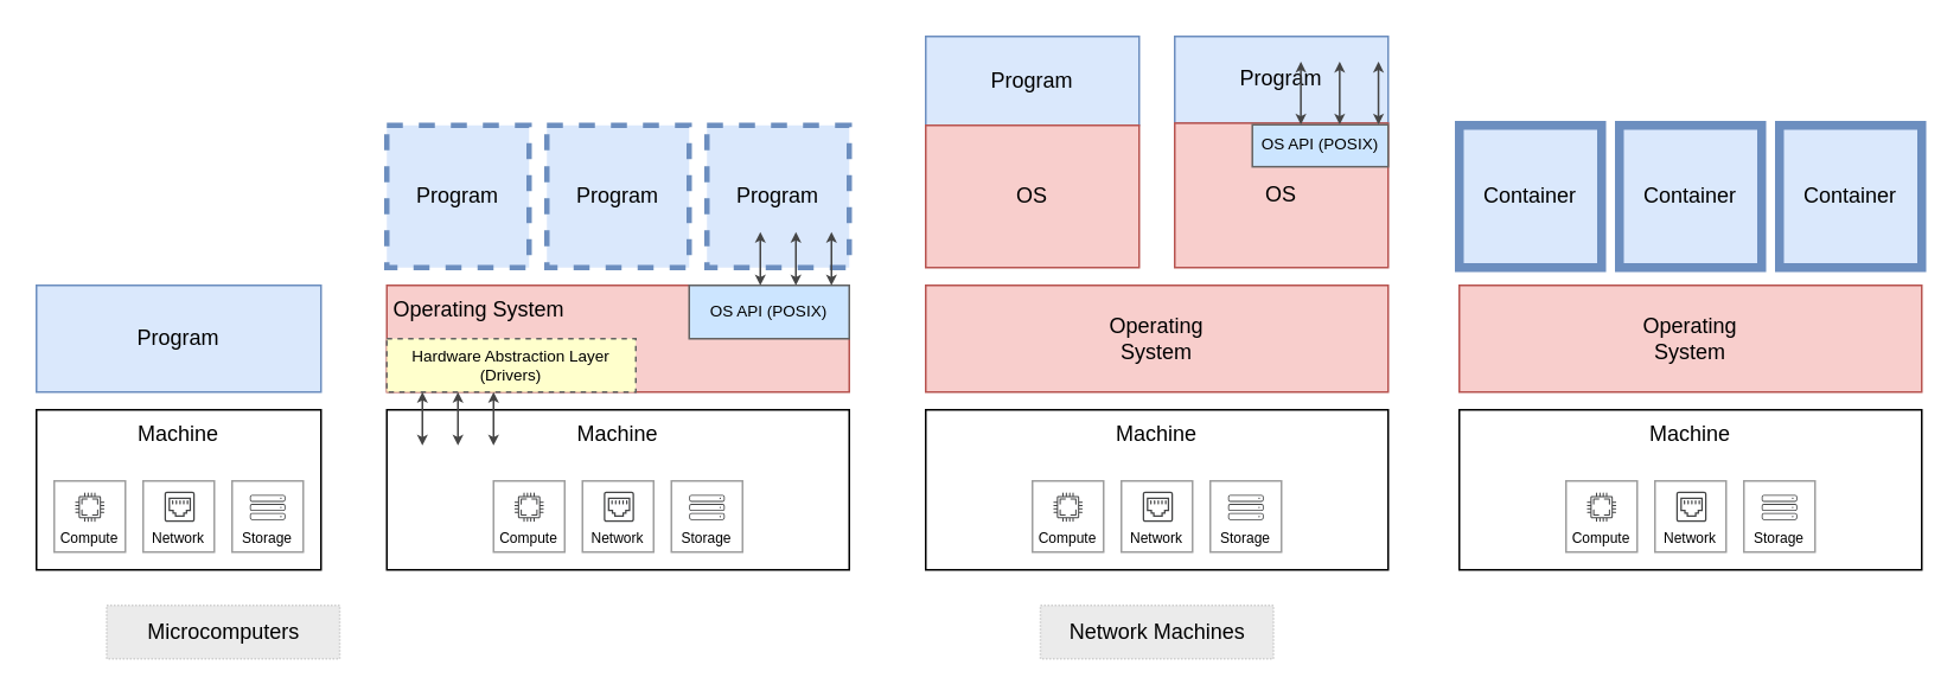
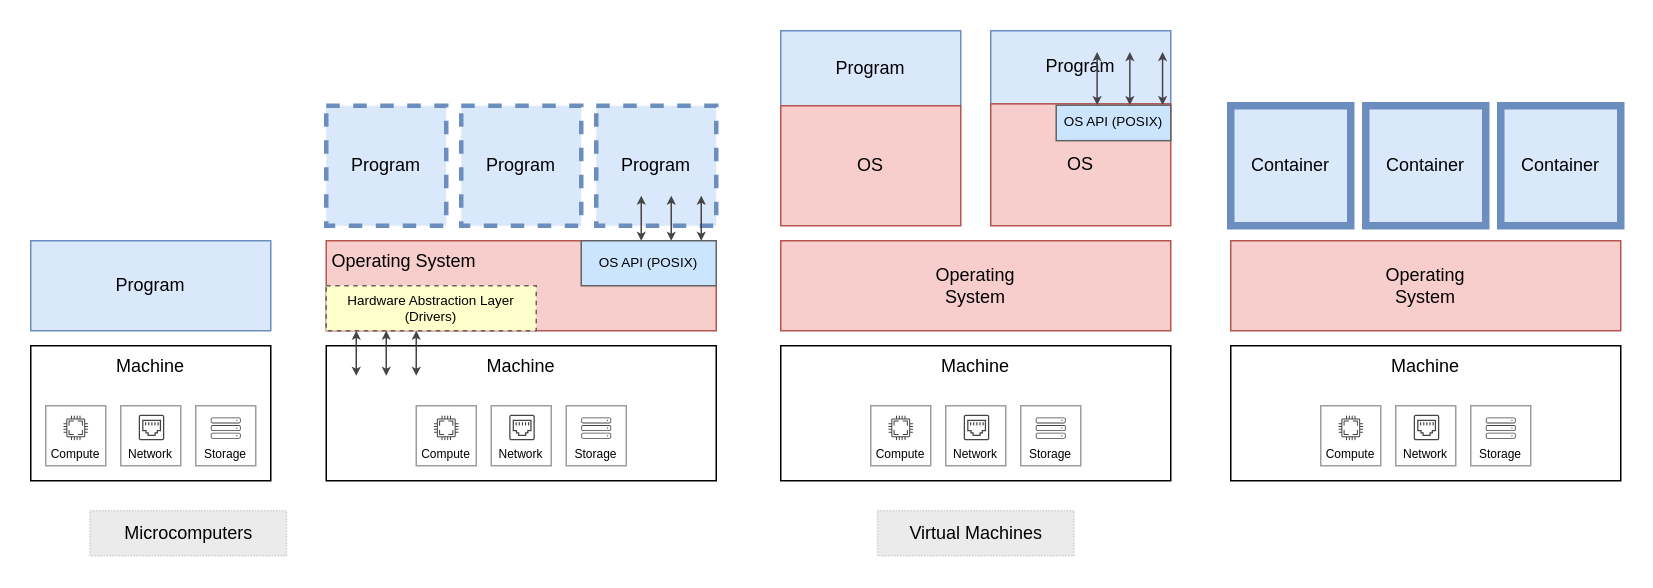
  <mxCell id="0" />
  <mxCell id="1" parent="0" />
  <mxCell id="2" value="Machine" style="rounded=0;whiteSpace=wrap;html=1;verticalAlign=top;" vertex="1" parent="1"><mxGeometry x="20" y="230" width="160" height="90" as="geometry" /></mxCell>
  <mxCell id="3" value="Program" style="rounded=0;whiteSpace=wrap;html=1;fillColor=#dae8fc;strokeColor=#6c8ebf;" vertex="1" parent="1"><mxGeometry x="20" y="160" width="160" height="60" as="geometry" /></mxCell>
  <mxCell id="4" value="Machine" style="rounded=0;whiteSpace=wrap;html=1;verticalAlign=top;" vertex="1" parent="1"><mxGeometry x="217" y="230" width="260" height="90" as="geometry" /></mxCell>
  <mxCell id="5" value="Operating System" style="rounded=0;whiteSpace=wrap;html=1;verticalAlign=top;align=left;spacingLeft=2;fillColor=#f8cecc;strokeColor=#b85450;" vertex="1" parent="1"><mxGeometry x="217" y="160" width="260" height="60" as="geometry" /></mxCell>
  <mxCell id="6" value="Program" style="rounded=0;whiteSpace=wrap;html=1;dashed=1;strokeColor=#6c8ebf;strokeWidth=3;fillColor=#dae8fc;" vertex="1" parent="1"><mxGeometry x="217" y="70" width="80" height="80" as="geometry" /></mxCell>
  <mxCell id="7" value="Operating&lt;br&gt;System" style="rounded=0;whiteSpace=wrap;html=1;fillColor=#f8cecc;strokeColor=#b85450;" vertex="1" parent="1"><mxGeometry x="520" y="160" width="260" height="60" as="geometry" /></mxCell>
  <mxCell id="8" value="Operating&lt;br&gt;System" style="rounded=0;whiteSpace=wrap;html=1;fillColor=#f8cecc;strokeColor=#b85450;" vertex="1" parent="1"><mxGeometry x="820" y="160" width="260" height="60" as="geometry" /></mxCell>
  <mxCell id="9" value="Container" style="rounded=0;whiteSpace=wrap;html=1;strokeWidth=5;strokeColor=#6c8ebf;fillColor=#dae8fc;" vertex="1" parent="1"><mxGeometry x="820" y="70" width="80" height="80" as="geometry" /></mxCell>
  <mxCell id="10" value="Container" style="rounded=0;whiteSpace=wrap;html=1;strokeWidth=5;strokeColor=#6c8ebf;fillColor=#dae8fc;" vertex="1" parent="1"><mxGeometry x="910" y="70" width="80" height="80" as="geometry" /></mxCell>
  <mxCell id="11" value="Container" style="rounded=0;whiteSpace=wrap;html=1;strokeWidth=5;strokeColor=#6c8ebf;fillColor=#dae8fc;" vertex="1" parent="1"><mxGeometry x="1000" y="70" width="80" height="80" as="geometry" /></mxCell>
  <mxCell id="12" value="Program" style="rounded=0;whiteSpace=wrap;html=1;dashed=1;strokeColor=#6c8ebf;strokeWidth=3;fillColor=#dae8fc;" vertex="1" parent="1"><mxGeometry x="307" y="70" width="80" height="80" as="geometry" /></mxCell>
  <mxCell id="13" value="Program" style="rounded=0;whiteSpace=wrap;html=1;dashed=1;strokeColor=#6c8ebf;strokeWidth=3;fillColor=#dae8fc;" vertex="1" parent="1"><mxGeometry x="397" y="70" width="80" height="80" as="geometry" /></mxCell>
  <mxCell id="14" value="" style="group;fontSize=8;strokeColor=default;strokeWidth=0;" vertex="1" connectable="0" parent="1"><mxGeometry x="30" y="270" width="40" height="40" as="geometry" /></mxCell>
  <mxCell id="15" value="&lt;font style=&quot;font-size: 8px;&quot;&gt;Compute&lt;/font&gt;" style="whiteSpace=wrap;html=1;aspect=fixed;verticalAlign=bottom;strokeColor=#9E9E9E;" vertex="1" parent="14"><mxGeometry width="40" height="40" as="geometry" /></mxCell>
  <mxCell id="16" value="" style="sketch=0;pointerEvents=1;shadow=0;dashed=0;html=1;strokeColor=none;fillColor=#434445;aspect=fixed;labelPosition=center;verticalLabelPosition=bottom;verticalAlign=top;align=center;outlineConnect=0;shape=mxgraph.vvd.cpu;" vertex="1" parent="14"><mxGeometry x="11.75" y="6.5" width="16.5" height="16.5" as="geometry" /></mxCell>
  <mxCell id="17" value="" style="group;fontSize=8;strokeColor=default;strokeWidth=0;" vertex="1" connectable="0" parent="1"><mxGeometry x="80" y="270" width="40" height="40" as="geometry" /></mxCell>
  <mxCell id="18" value="&lt;font style=&quot;font-size: 8px;&quot;&gt;Network&lt;/font&gt;" style="whiteSpace=wrap;html=1;aspect=fixed;verticalAlign=bottom;strokeColor=#9E9E9E;" vertex="1" parent="17"><mxGeometry width="40" height="40" as="geometry" /></mxCell>
  <mxCell id="19" value="" style="sketch=0;pointerEvents=1;shadow=0;dashed=0;html=1;strokeColor=none;fillColor=#434445;aspect=fixed;labelPosition=center;verticalLabelPosition=bottom;verticalAlign=top;align=center;outlineConnect=0;shape=mxgraph.vvd.ethernet_port;" vertex="1" parent="17"><mxGeometry x="12" y="6" width="17" height="17" as="geometry" /></mxCell>
  <mxCell id="20" value="" style="group;fontSize=8;strokeColor=default;strokeWidth=0;" vertex="1" connectable="0" parent="1"><mxGeometry x="130" y="270" width="40" height="40" as="geometry" /></mxCell>
  <mxCell id="21" value="&lt;font style=&quot;font-size: 8px;&quot;&gt;Storage&lt;/font&gt;" style="whiteSpace=wrap;html=1;aspect=fixed;verticalAlign=bottom;strokeColor=#9E9E9E;" vertex="1" parent="20"><mxGeometry width="40" height="40" as="geometry" /></mxCell>
  <mxCell id="22" value="" style="sketch=0;pointerEvents=1;shadow=0;dashed=0;html=1;strokeColor=none;fillColor=#434445;aspect=fixed;labelPosition=center;verticalLabelPosition=bottom;verticalAlign=top;align=center;outlineConnect=0;shape=mxgraph.vvd.physical_storage;" vertex="1" parent="20"><mxGeometry x="10" y="7.8" width="20" height="14.2" as="geometry" /></mxCell>
  <mxCell id="23" value="" style="group;fontSize=8;strokeColor=default;strokeWidth=0;" vertex="1" connectable="0" parent="1"><mxGeometry x="277" y="270" width="40" height="40" as="geometry" /></mxCell>
  <mxCell id="24" value="&lt;font style=&quot;font-size: 8px;&quot;&gt;Compute&lt;/font&gt;" style="whiteSpace=wrap;html=1;aspect=fixed;verticalAlign=bottom;strokeColor=#9E9E9E;" vertex="1" parent="23"><mxGeometry width="40" height="40" as="geometry" /></mxCell>
  <mxCell id="25" value="" style="sketch=0;pointerEvents=1;shadow=0;dashed=0;html=1;strokeColor=none;fillColor=#434445;aspect=fixed;labelPosition=center;verticalLabelPosition=bottom;verticalAlign=top;align=center;outlineConnect=0;shape=mxgraph.vvd.cpu;" vertex="1" parent="23"><mxGeometry x="11.75" y="6.5" width="16.5" height="16.5" as="geometry" /></mxCell>
  <mxCell id="26" value="" style="group;fontSize=8;strokeColor=default;strokeWidth=0;" vertex="1" connectable="0" parent="1"><mxGeometry x="327" y="270" width="40" height="40" as="geometry" /></mxCell>
  <mxCell id="27" value="&lt;font style=&quot;font-size: 8px;&quot;&gt;Network&lt;/font&gt;" style="whiteSpace=wrap;html=1;aspect=fixed;verticalAlign=bottom;strokeColor=#9E9E9E;" vertex="1" parent="26"><mxGeometry width="40" height="40" as="geometry" /></mxCell>
  <mxCell id="28" value="" style="sketch=0;pointerEvents=1;shadow=0;dashed=0;html=1;strokeColor=none;fillColor=#434445;aspect=fixed;labelPosition=center;verticalLabelPosition=bottom;verticalAlign=top;align=center;outlineConnect=0;shape=mxgraph.vvd.ethernet_port;" vertex="1" parent="26"><mxGeometry x="12" y="6" width="17" height="17" as="geometry" /></mxCell>
  <mxCell id="29" value="" style="group;fontSize=8;strokeColor=default;strokeWidth=0;" vertex="1" connectable="0" parent="1"><mxGeometry x="377" y="270" width="40" height="40" as="geometry" /></mxCell>
  <mxCell id="30" value="&lt;font style=&quot;font-size: 8px;&quot;&gt;Storage&lt;/font&gt;" style="whiteSpace=wrap;html=1;aspect=fixed;verticalAlign=bottom;strokeColor=#9E9E9E;" vertex="1" parent="29"><mxGeometry width="40" height="40" as="geometry" /></mxCell>
  <mxCell id="31" value="" style="sketch=0;pointerEvents=1;shadow=0;dashed=0;html=1;strokeColor=none;fillColor=#434445;aspect=fixed;labelPosition=center;verticalLabelPosition=bottom;verticalAlign=top;align=center;outlineConnect=0;shape=mxgraph.vvd.physical_storage;" vertex="1" parent="29"><mxGeometry x="10" y="7.8" width="20" height="14.2" as="geometry" /></mxCell>
  <mxCell id="32" value="" style="group" vertex="1" connectable="0" parent="1"><mxGeometry x="190" y="180" width="210" height="70" as="geometry" /></mxCell>
  <mxCell id="33" value="Hardware Abstraction Layer&lt;br style=&quot;font-size: 9px;&quot;&gt;(Drivers)" style="rounded=0;whiteSpace=wrap;html=1;fontSize=9;strokeColor=#636363;fillColor=#FFFFCC;dashed=1;" vertex="1" parent="32"><mxGeometry x="27" y="10" width="140" height="30" as="geometry" /></mxCell>
  <mxCell id="34" value="" style="endArrow=classic;html=1;rounded=0;endWidth=21.556;startArrow=classic;startFill=1;strokeColor=#454545;startSize=3;endSize=3;" edge="1" parent="32"><mxGeometry width="50" height="50" relative="1" as="geometry"><mxPoint x="47" y="40" as="sourcePoint" /><mxPoint x="47" y="70" as="targetPoint" /></mxGeometry></mxCell>
  <mxCell id="35" value="" style="endArrow=classic;html=1;rounded=0;endWidth=21.556;startArrow=classic;startFill=1;strokeColor=#454545;startSize=3;endSize=3;" edge="1" parent="32"><mxGeometry width="50" height="50" relative="1" as="geometry"><mxPoint x="67.0" y="40" as="sourcePoint" /><mxPoint x="67.0" y="70" as="targetPoint" /></mxGeometry></mxCell>
  <mxCell id="36" value="" style="endArrow=classic;html=1;rounded=0;endWidth=21.556;startArrow=classic;startFill=1;strokeColor=#454545;startSize=3;endSize=3;" edge="1" parent="32"><mxGeometry width="50" height="50" relative="1" as="geometry"><mxPoint x="87" y="40" as="sourcePoint" /><mxPoint x="87" y="70" as="targetPoint" /></mxGeometry></mxCell>
  <mxCell id="37" value="" style="group" vertex="1" connectable="0" parent="1"><mxGeometry x="387" y="130" width="90" height="60" as="geometry" /></mxCell>
  <mxCell id="38" value="OS API (POSIX)" style="rounded=0;whiteSpace=wrap;html=1;fontSize=9;strokeColor=#636363;fillColor=#CCE5FF;container=0;" vertex="1" parent="37"><mxGeometry y="30" width="90" height="30" as="geometry" /></mxCell>
  <mxCell id="39" value="" style="endArrow=classic;html=1;rounded=0;endWidth=21.556;startArrow=classic;startFill=1;strokeColor=#454545;startSize=3;endSize=3;" edge="1" parent="37"><mxGeometry width="50" height="50" relative="1" as="geometry"><mxPoint x="40" as="sourcePoint" /><mxPoint x="40" y="30" as="targetPoint" /></mxGeometry></mxCell>
  <mxCell id="40" value="" style="endArrow=classic;html=1;rounded=0;endWidth=21.556;startArrow=classic;startFill=1;strokeColor=#454545;startSize=3;endSize=3;" edge="1" parent="37"><mxGeometry width="50" height="50" relative="1" as="geometry"><mxPoint x="60" as="sourcePoint" /><mxPoint x="60" y="30" as="targetPoint" /></mxGeometry></mxCell>
  <mxCell id="41" value="" style="endArrow=classic;html=1;rounded=0;endWidth=21.556;startArrow=classic;startFill=1;strokeColor=#454545;startSize=3;endSize=3;" edge="1" parent="37"><mxGeometry width="50" height="50" relative="1" as="geometry"><mxPoint x="80" as="sourcePoint" /><mxPoint x="80" y="30" as="targetPoint" /></mxGeometry></mxCell>
  <mxCell id="42" value="Machine" style="rounded=0;whiteSpace=wrap;html=1;verticalAlign=top;" vertex="1" parent="1"><mxGeometry x="520" y="230" width="260" height="90" as="geometry" /></mxCell>
  <mxCell id="43" value="" style="group;fontSize=8;strokeColor=default;strokeWidth=0;" vertex="1" connectable="0" parent="1"><mxGeometry x="580" y="270" width="40" height="40" as="geometry" /></mxCell>
  <mxCell id="44" value="&lt;font style=&quot;font-size: 8px;&quot;&gt;Compute&lt;/font&gt;" style="whiteSpace=wrap;html=1;aspect=fixed;verticalAlign=bottom;strokeColor=#9E9E9E;" vertex="1" parent="43"><mxGeometry width="40" height="40" as="geometry" /></mxCell>
  <mxCell id="45" value="" style="sketch=0;pointerEvents=1;shadow=0;dashed=0;html=1;strokeColor=none;fillColor=#434445;aspect=fixed;labelPosition=center;verticalLabelPosition=bottom;verticalAlign=top;align=center;outlineConnect=0;shape=mxgraph.vvd.cpu;" vertex="1" parent="43"><mxGeometry x="11.75" y="6.5" width="16.5" height="16.5" as="geometry" /></mxCell>
  <mxCell id="46" value="" style="group;fontSize=8;strokeColor=default;strokeWidth=0;" vertex="1" connectable="0" parent="1"><mxGeometry x="630" y="270" width="40" height="40" as="geometry" /></mxCell>
  <mxCell id="47" value="&lt;font style=&quot;font-size: 8px;&quot;&gt;Network&lt;/font&gt;" style="whiteSpace=wrap;html=1;aspect=fixed;verticalAlign=bottom;strokeColor=#9E9E9E;" vertex="1" parent="46"><mxGeometry width="40" height="40" as="geometry" /></mxCell>
  <mxCell id="48" value="" style="sketch=0;pointerEvents=1;shadow=0;dashed=0;html=1;strokeColor=none;fillColor=#434445;aspect=fixed;labelPosition=center;verticalLabelPosition=bottom;verticalAlign=top;align=center;outlineConnect=0;shape=mxgraph.vvd.ethernet_port;" vertex="1" parent="46"><mxGeometry x="12" y="6" width="17" height="17" as="geometry" /></mxCell>
  <mxCell id="49" value="" style="group;fontSize=8;strokeColor=default;strokeWidth=0;" vertex="1" connectable="0" parent="1"><mxGeometry x="680" y="270" width="40" height="40" as="geometry" /></mxCell>
  <mxCell id="50" value="&lt;font style=&quot;font-size: 8px;&quot;&gt;Storage&lt;/font&gt;" style="whiteSpace=wrap;html=1;aspect=fixed;verticalAlign=bottom;strokeColor=#9E9E9E;" vertex="1" parent="49"><mxGeometry width="40" height="40" as="geometry" /></mxCell>
  <mxCell id="51" value="" style="sketch=0;pointerEvents=1;shadow=0;dashed=0;html=1;strokeColor=none;fillColor=#434445;aspect=fixed;labelPosition=center;verticalLabelPosition=bottom;verticalAlign=top;align=center;outlineConnect=0;shape=mxgraph.vvd.physical_storage;" vertex="1" parent="49"><mxGeometry x="10" y="7.8" width="20" height="14.2" as="geometry" /></mxCell>
  <mxCell id="52" value="Machine" style="rounded=0;whiteSpace=wrap;html=1;verticalAlign=top;" vertex="1" parent="1"><mxGeometry x="820" y="230" width="260" height="90" as="geometry" /></mxCell>
  <mxCell id="53" value="" style="group;fontSize=8;strokeColor=default;strokeWidth=0;" vertex="1" connectable="0" parent="1"><mxGeometry x="880" y="270" width="40" height="40" as="geometry" /></mxCell>
  <mxCell id="54" value="&lt;font style=&quot;font-size: 8px;&quot;&gt;Compute&lt;/font&gt;" style="whiteSpace=wrap;html=1;aspect=fixed;verticalAlign=bottom;strokeColor=#9E9E9E;" vertex="1" parent="53"><mxGeometry width="40" height="40" as="geometry" /></mxCell>
  <mxCell id="55" value="" style="sketch=0;pointerEvents=1;shadow=0;dashed=0;html=1;strokeColor=none;fillColor=#434445;aspect=fixed;labelPosition=center;verticalLabelPosition=bottom;verticalAlign=top;align=center;outlineConnect=0;shape=mxgraph.vvd.cpu;" vertex="1" parent="53"><mxGeometry x="11.75" y="6.5" width="16.5" height="16.5" as="geometry" /></mxCell>
  <mxCell id="56" value="" style="group;fontSize=8;strokeColor=default;strokeWidth=0;" vertex="1" connectable="0" parent="1"><mxGeometry x="930" y="270" width="40" height="40" as="geometry" /></mxCell>
  <mxCell id="57" value="&lt;font style=&quot;font-size: 8px;&quot;&gt;Network&lt;/font&gt;" style="whiteSpace=wrap;html=1;aspect=fixed;verticalAlign=bottom;strokeColor=#9E9E9E;" vertex="1" parent="56"><mxGeometry width="40" height="40" as="geometry" /></mxCell>
  <mxCell id="58" value="" style="sketch=0;pointerEvents=1;shadow=0;dashed=0;html=1;strokeColor=none;fillColor=#434445;aspect=fixed;labelPosition=center;verticalLabelPosition=bottom;verticalAlign=top;align=center;outlineConnect=0;shape=mxgraph.vvd.ethernet_port;" vertex="1" parent="56"><mxGeometry x="12" y="6" width="17" height="17" as="geometry" /></mxCell>
  <mxCell id="59" value="" style="group;fontSize=8;strokeColor=default;strokeWidth=0;" vertex="1" connectable="0" parent="1"><mxGeometry x="980" y="270" width="40" height="40" as="geometry" /></mxCell>
  <mxCell id="60" value="&lt;font style=&quot;font-size: 8px;&quot;&gt;Storage&lt;/font&gt;" style="whiteSpace=wrap;html=1;aspect=fixed;verticalAlign=bottom;strokeColor=#9E9E9E;" vertex="1" parent="59"><mxGeometry width="40" height="40" as="geometry" /></mxCell>
  <mxCell id="61" value="" style="sketch=0;pointerEvents=1;shadow=0;dashed=0;html=1;strokeColor=none;fillColor=#434445;aspect=fixed;labelPosition=center;verticalLabelPosition=bottom;verticalAlign=top;align=center;outlineConnect=0;shape=mxgraph.vvd.physical_storage;" vertex="1" parent="59"><mxGeometry x="10" y="7.8" width="20" height="14.2" as="geometry" /></mxCell>
  <mxCell id="62" value="" style="group" vertex="1" connectable="0" parent="1"><mxGeometry x="660" y="20" width="120" height="130" as="geometry" /></mxCell>
  <mxCell id="63" value="Program" style="rounded=0;whiteSpace=wrap;html=1;strokeColor=#6c8ebf;fillColor=#dae8fc;" vertex="1" parent="62"><mxGeometry width="120.0" height="48.75" as="geometry" /></mxCell>
  <mxCell id="64" value="OS" style="rounded=0;whiteSpace=wrap;html=1;strokeColor=#b85450;fillColor=#f8cecc;" vertex="1" parent="62"><mxGeometry y="48.75" width="120.0" height="81.25" as="geometry" /></mxCell>
  <mxCell id="65" value="" style="group" vertex="1" connectable="0" parent="62"><mxGeometry x="43.636" y="14.182" width="76.364" height="59.091" as="geometry" /></mxCell>
  <mxCell id="66" value="" style="endArrow=classic;html=1;rounded=0;endWidth=21.556;startArrow=classic;startFill=1;strokeColor=#454545;startSize=3;endSize=3;" edge="1" parent="65"><mxGeometry width="50" height="50" relative="1" as="geometry"><mxPoint x="27.273" as="sourcePoint" /><mxPoint x="27.273" y="35.455" as="targetPoint" /></mxGeometry></mxCell>
  <mxCell id="67" value="" style="endArrow=classic;html=1;rounded=0;endWidth=21.556;startArrow=classic;startFill=1;strokeColor=#454545;startSize=3;endSize=3;" edge="1" parent="65"><mxGeometry width="50" height="50" relative="1" as="geometry"><mxPoint x="49.091" as="sourcePoint" /><mxPoint x="49.091" y="35.455" as="targetPoint" /></mxGeometry></mxCell>
  <mxCell id="68" value="" style="endArrow=classic;html=1;rounded=0;endWidth=21.556;startArrow=classic;startFill=1;strokeColor=#454545;startSize=3;endSize=3;" edge="1" parent="65"><mxGeometry width="50" height="50" relative="1" as="geometry"><mxPoint x="70.909" as="sourcePoint" /><mxPoint x="70.909" y="35.455" as="targetPoint" /></mxGeometry></mxCell>
  <mxCell id="69" value="OS API (POSIX)" style="rounded=0;whiteSpace=wrap;html=1;fontSize=9;strokeColor=#636363;fillColor=#CCE5FF;container=0;" vertex="1" parent="65"><mxGeometry y="35.455" width="76.364" height="23.636" as="geometry" /></mxCell>
  <mxCell id="70" value="Program" style="rounded=0;whiteSpace=wrap;html=1;strokeColor=#6c8ebf;fillColor=#dae8fc;" vertex="1" parent="1"><mxGeometry x="520" y="20" width="120" height="50" as="geometry" /></mxCell>
  <mxCell id="71" value="OS" style="rounded=0;whiteSpace=wrap;html=1;strokeColor=#b85450;fillColor=#f8cecc;" vertex="1" parent="1"><mxGeometry x="520" y="70" width="120" height="80" as="geometry" /></mxCell>
  <mxCell id="72" value="Microcomputers" style="text;html=1;strokeColor=#CFCFCF;fillColor=#EBEBEB;align=center;verticalAlign=middle;whiteSpace=wrap;rounded=0;dashed=1;dashPattern=1 1;strokeWidth=1;" vertex="1" parent="1"><mxGeometry x="59.5" y="340" width="131" height="30" as="geometry" /></mxCell>
- <mxCell id="73" value="Network Machines" style="text;html=1;strokeColor=#CFCFCF;fillColor=#EBEBEB;align=center;verticalAlign=middle;whiteSpace=wrap;rounded=0;dashed=1;dashPattern=1 1;strokeWidth=1;" vertex="1" parent="1"><mxGeometry x="584.5" y="340" width="131" height="30" as="geometry" /></mxCell>
+ <mxCell id="73" value="Virtual Machines" style="text;html=1;strokeColor=#CFCFCF;fillColor=#EBEBEB;align=center;verticalAlign=middle;whiteSpace=wrap;rounded=0;dashed=1;dashPattern=1 1;strokeWidth=1;" vertex="1" parent="1"><mxGeometry x="584.5" y="340" width="131" height="30" as="geometry" /></mxCell>
